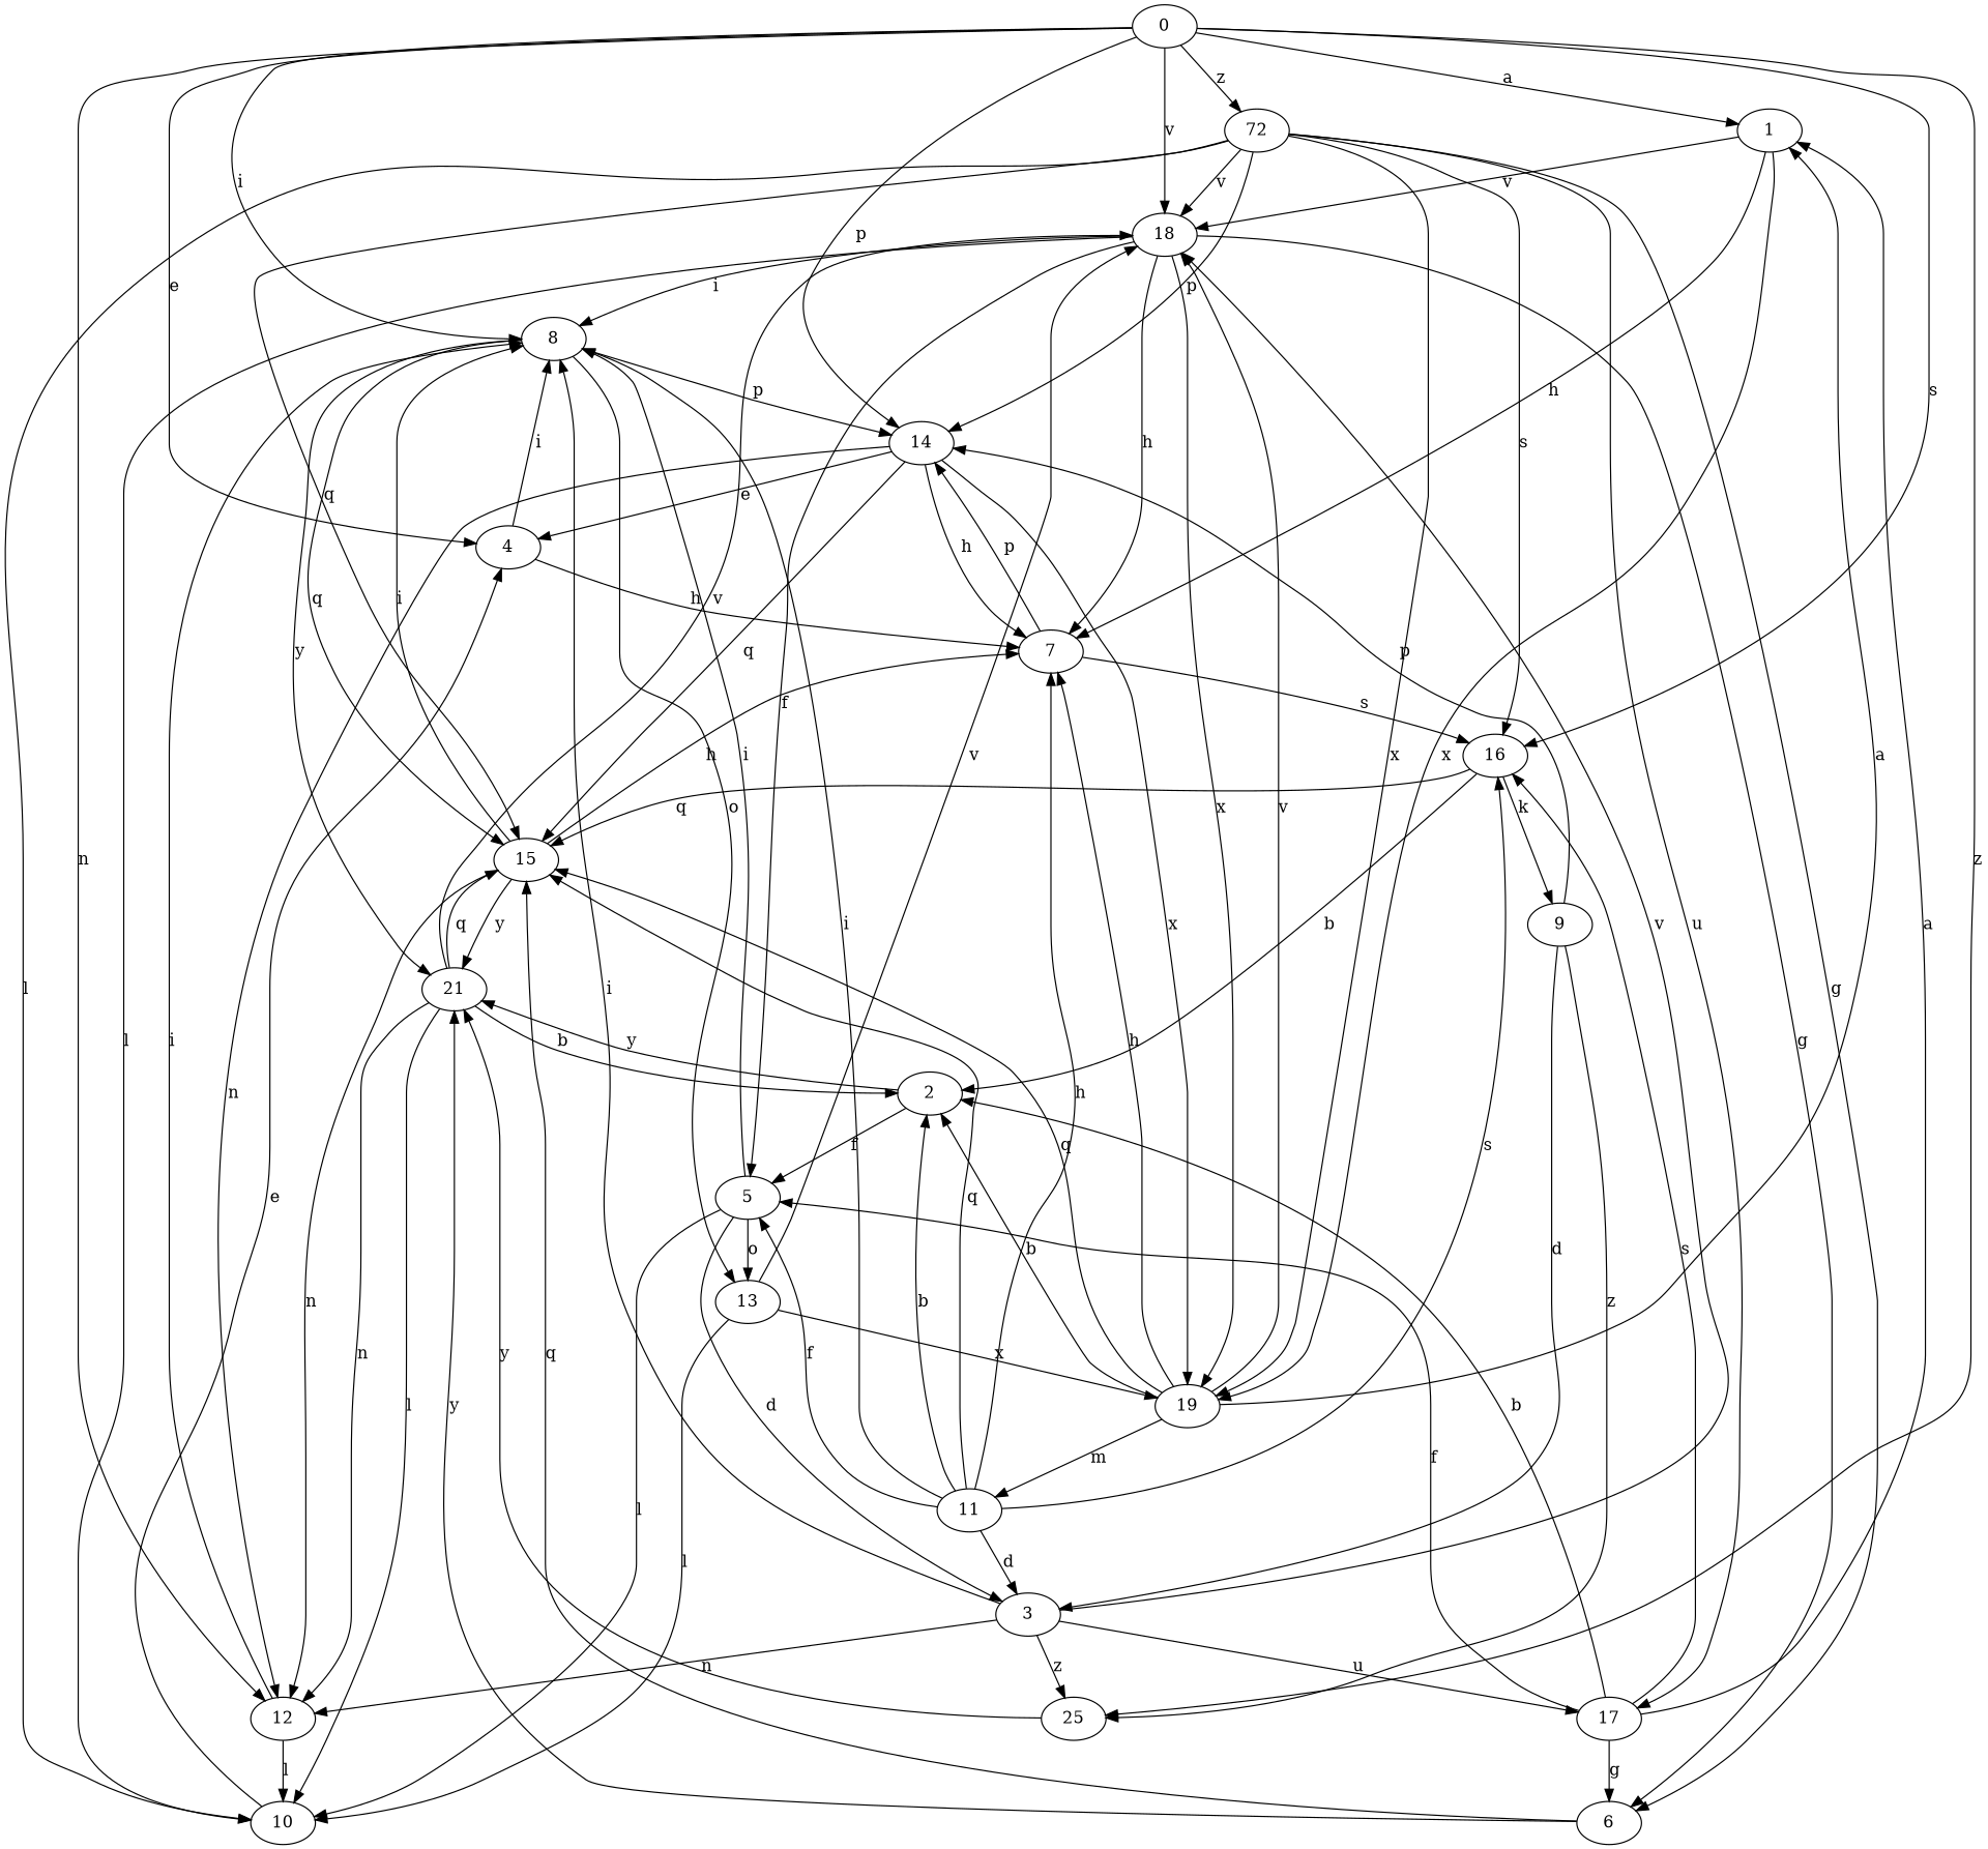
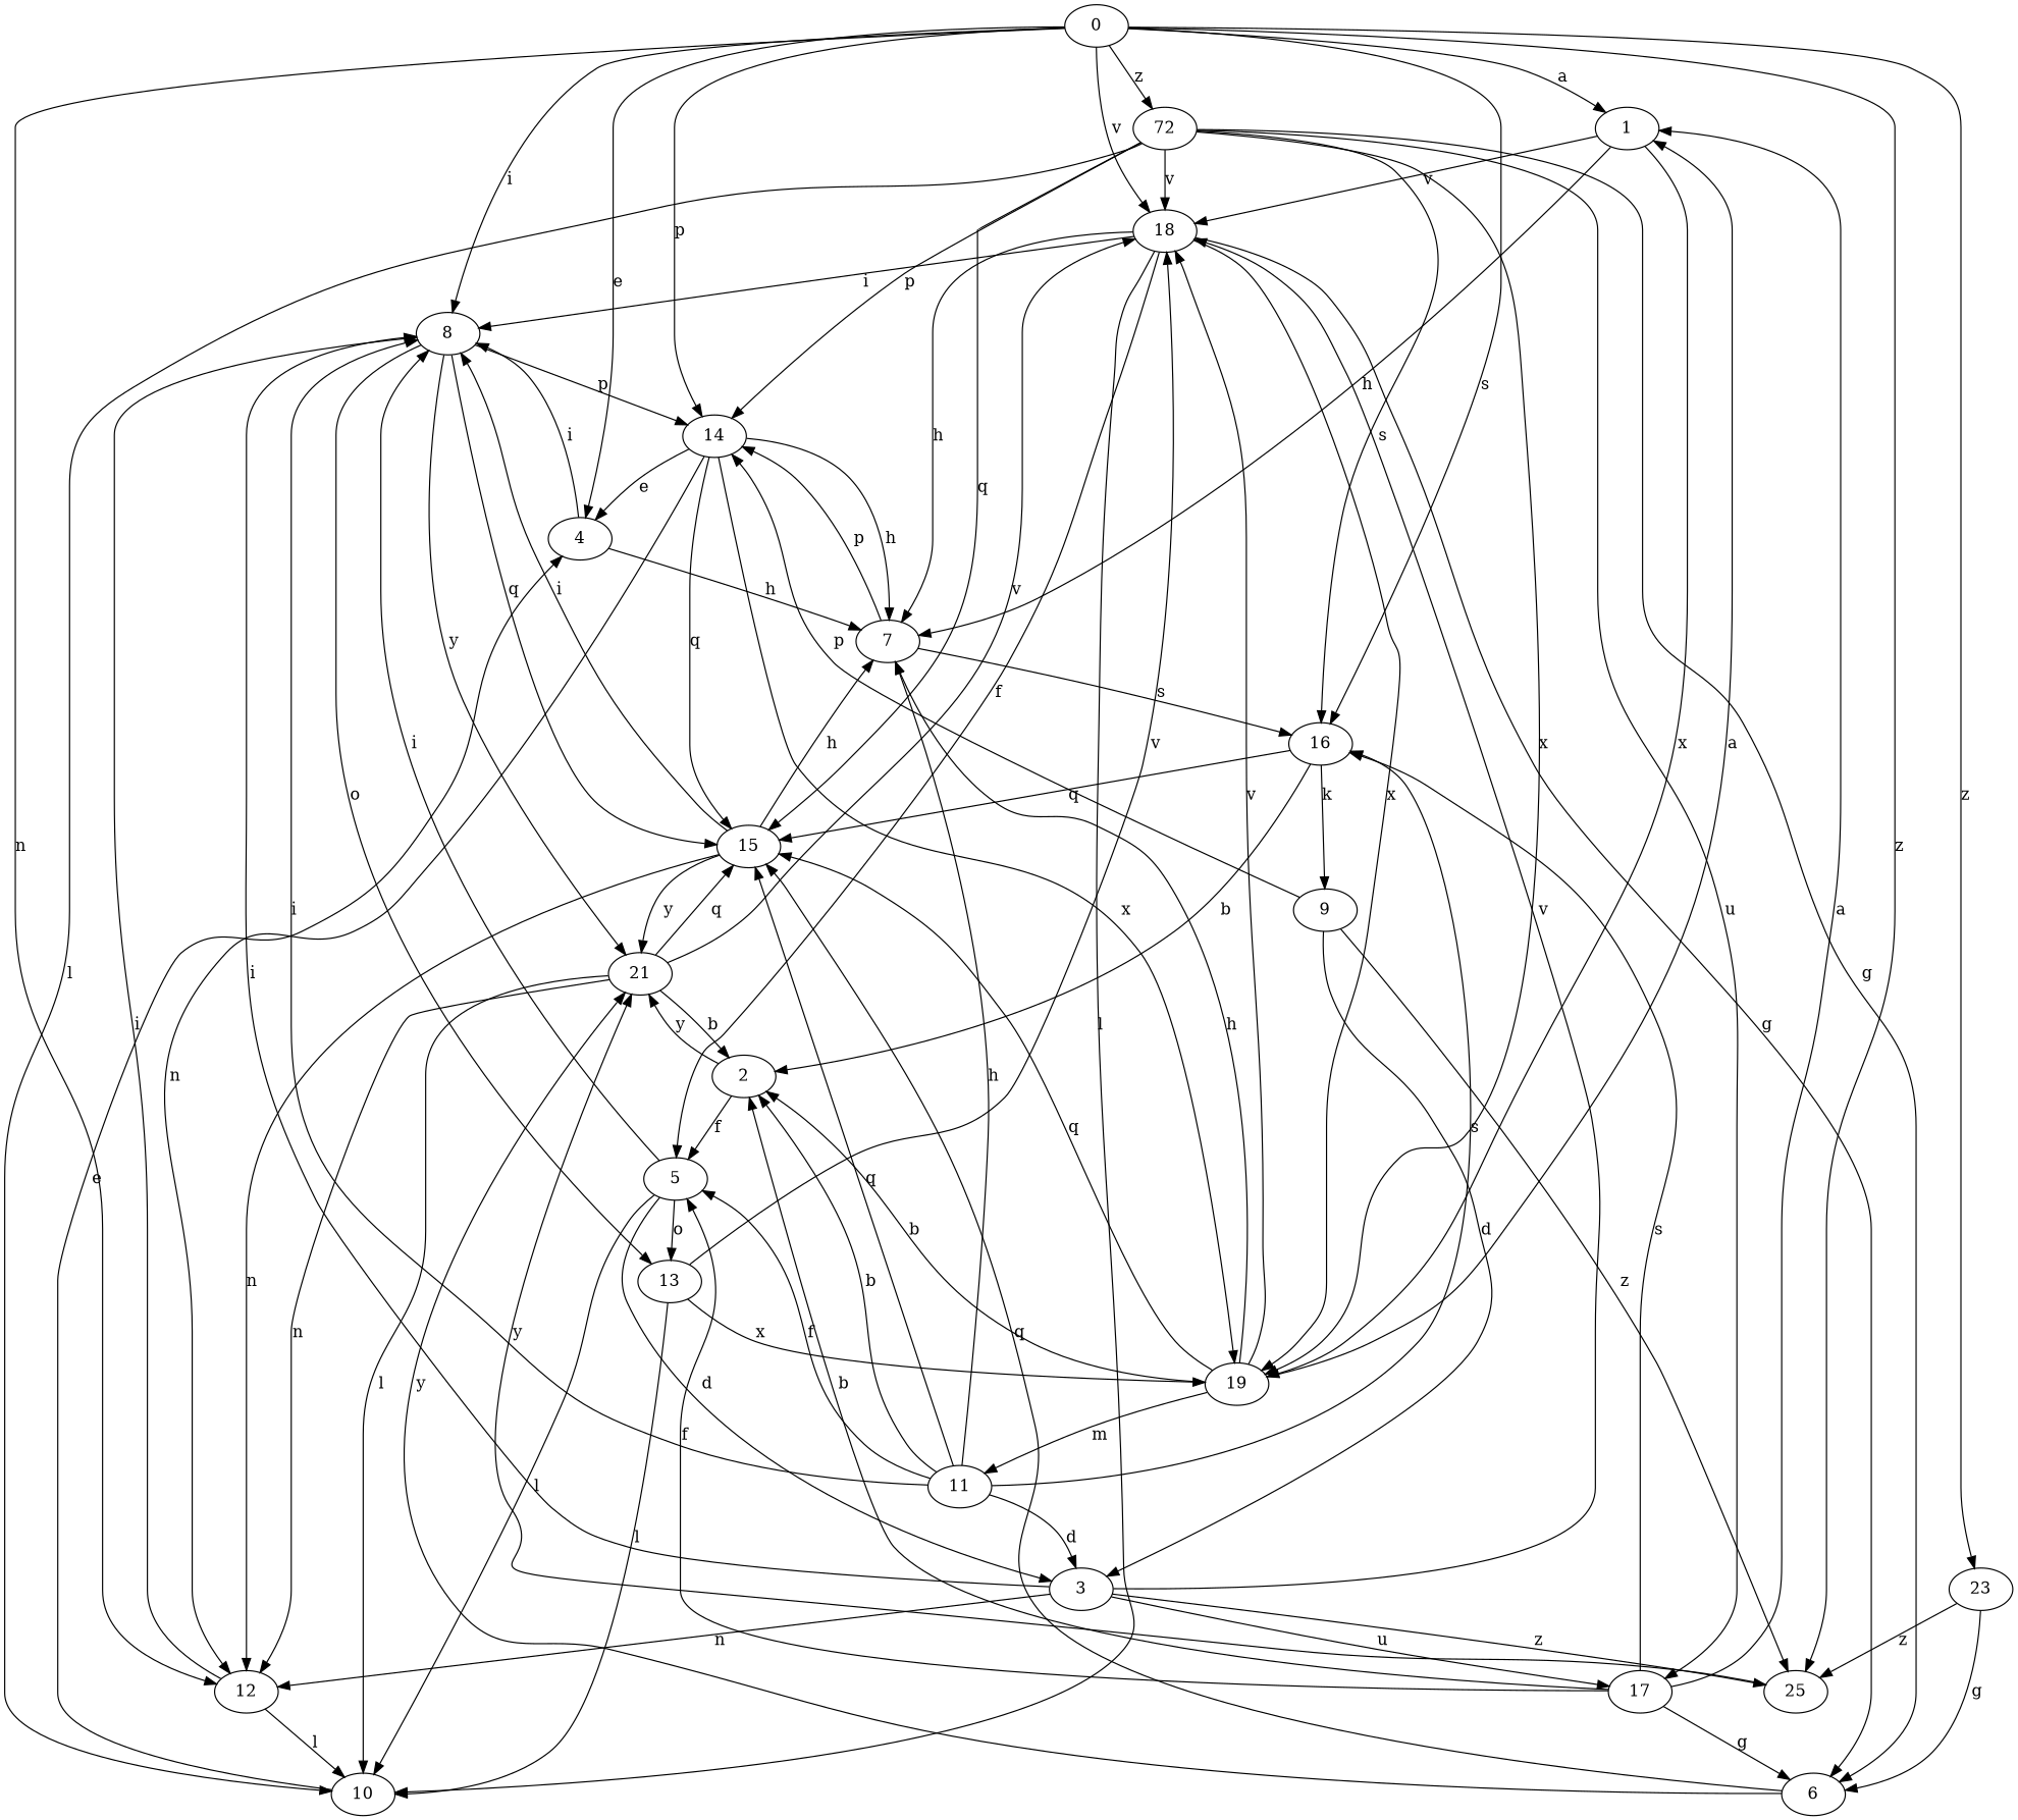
  strict digraph {
    0
    1
    4
    8
    12
    14
    16
    18
    n9 [label=72]
+   23
    25
    7
    19
    21
    13
    15
    10
    2
    9
    5
    6
    17
    11
    3
    0 -> 1 [label=a]
    0 -> 4 [label=e]
    0 -> 8 [label=i]
    0 -> 12 [label=n]
    0 -> 14 [label=p]
    0 -> 16 [label=s]
    0 -> 18 [label=v]
    0 -> n9 [label=z]
+   0 -> 23 [label=z]
    0 -> 25 [label=z]
    1 -> 18 [label=v]
    1 -> 7 [label=h]
    1 -> 19 [label=x]
    4 -> 8 [label=i]
    4 -> 7 [label=h]
    8 -> 14 [label=p]
    8 -> 21 [label=y]
    8 -> 13 [label=o]
    8 -> 15 [label=q]
    12 -> 8 [label=i]
    12 -> 10 [label=l]
    14 -> 4 [label=e]
    14 -> 12 [label=n]
    14 -> 7 [label=h]
    14 -> 19 [label=x]
    14 -> 15 [label=q]
    16 -> 15 [label=q]
    16 -> 2 [label=b]
    16 -> 9 [label=k]
    18 -> 8 [label=i]
    18 -> 7 [label=h]
    18 -> 19 [label=x]
    18 -> 10 [label=l]
    18 -> 5 [label=f]
    18 -> 6 [label=g]
    n9 -> 14 [label=p]
    n9 -> 16 [label=s]
    n9 -> 18 [label=v]
    n9 -> 19 [label=x]
    n9 -> 15 [label=q]
    n9 -> 10 [label=l]
    n9 -> 6 [label=g]
    n9 -> 17 [label=u]
+   23 -> 25 [label=z]
+   23 -> 6 [label=g]
    25 -> 21 [label=y]
    7 -> 14 [label=p]
    7 -> 16 [label=s]
    19 -> 1 [label=a]
    19 -> 18 [label=v]
    19 -> 7 [label=h]
    19 -> 15 [label=q]
    19 -> 2 [label=b]
    19 -> 11 [label=m]
    21 -> 12 [label=n]
    21 -> 18 [label=v]
    21 -> 15 [label=q]
    21 -> 10 [label=l]
    21 -> 2 [label=b]
    13 -> 18 [label=v]
    13 -> 19 [label=x]
    13 -> 10 [label=l]
    15 -> 8 [label=i]
    15 -> 12 [label=n]
    15 -> 7 [label=h]
    15 -> 21 [label=y]
    10 -> 4 [label=e]
    2 -> 21 [label=y]
    2 -> 5 [label=f]
    9 -> 14 [label=p]
    9 -> 25 [label=z]
    9 -> 3 [label=d]
    5 -> 8 [label=i]
    5 -> 13 [label=o]
    5 -> 10 [label=l]
    5 -> 3 [label=d]
    6 -> 21 [label=y]
    6 -> 15 [label=q]
    17 -> 1 [label=a]
    17 -> 16 [label=s]
    17 -> 2 [label=b]
    17 -> 5 [label=f]
    17 -> 6 [label=g]
    11 -> 8 [label=i]
    11 -> 16 [label=s]
    11 -> 7 [label=h]
    11 -> 15 [label=q]
    11 -> 2 [label=b]
    11 -> 5 [label=f]
    11 -> 3 [label=d]
    3 -> 8 [label=i]
    3 -> 12 [label=n]
    3 -> 18 [label=v]
    3 -> 25 [label=z]
    3 -> 17 [label=u]
  }
